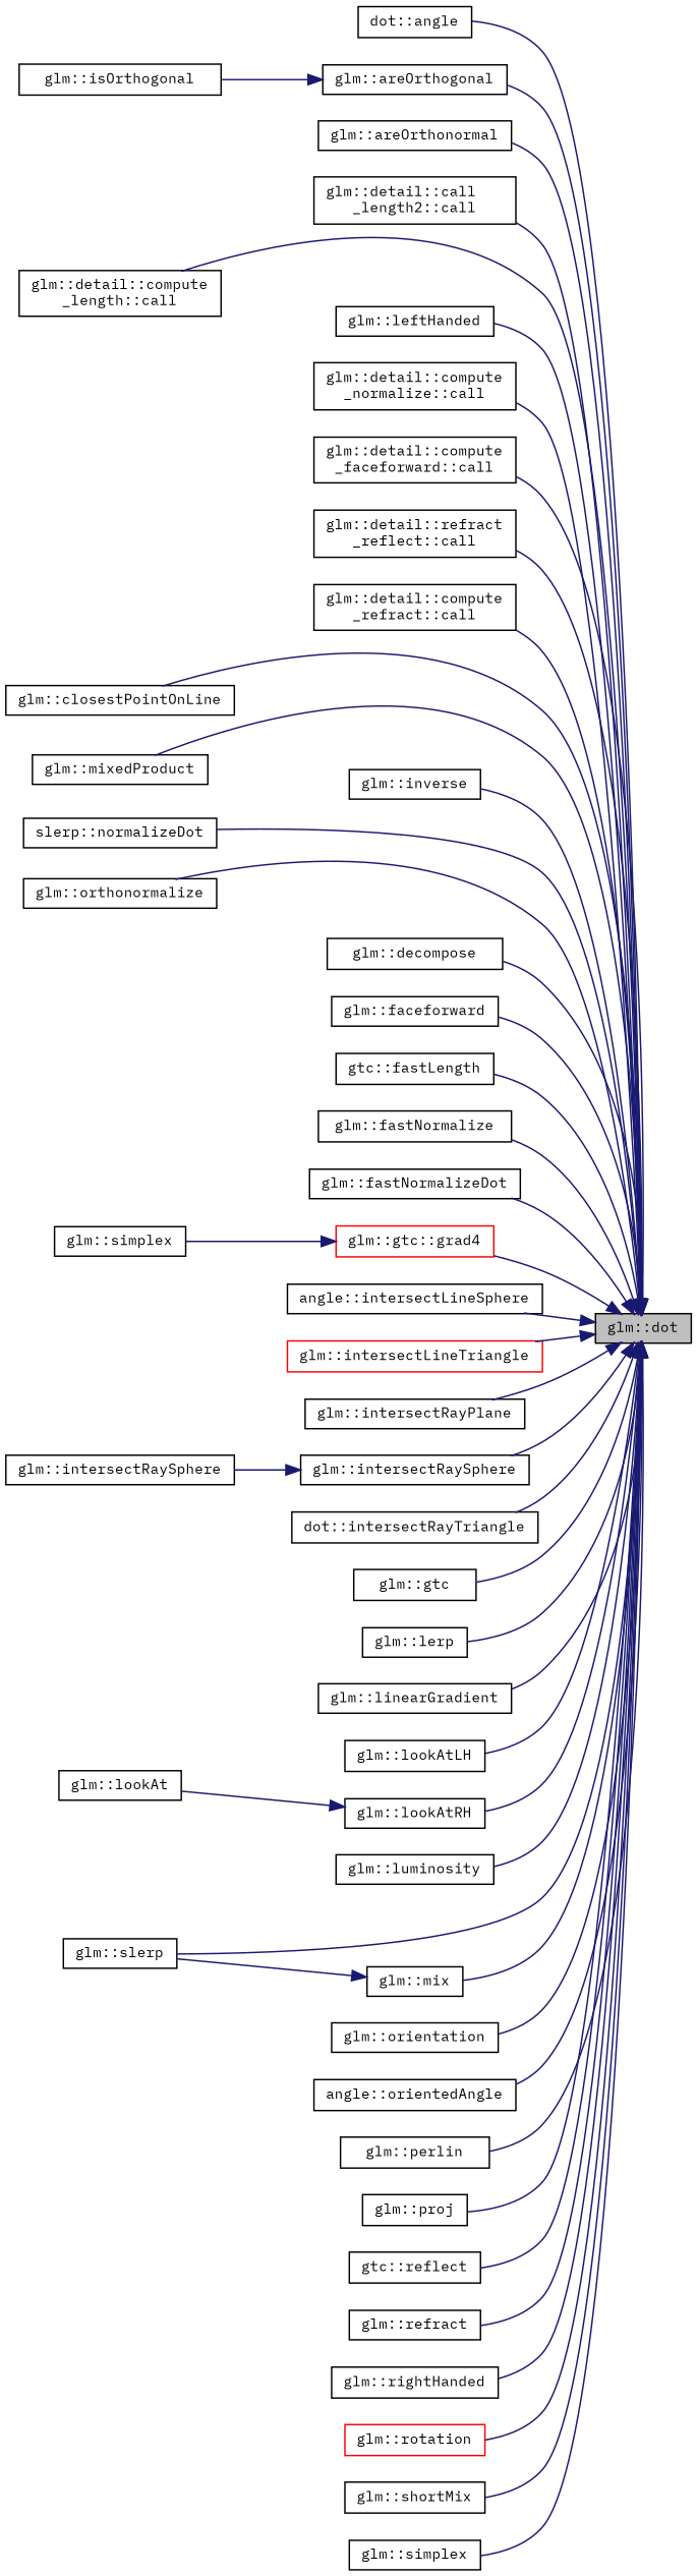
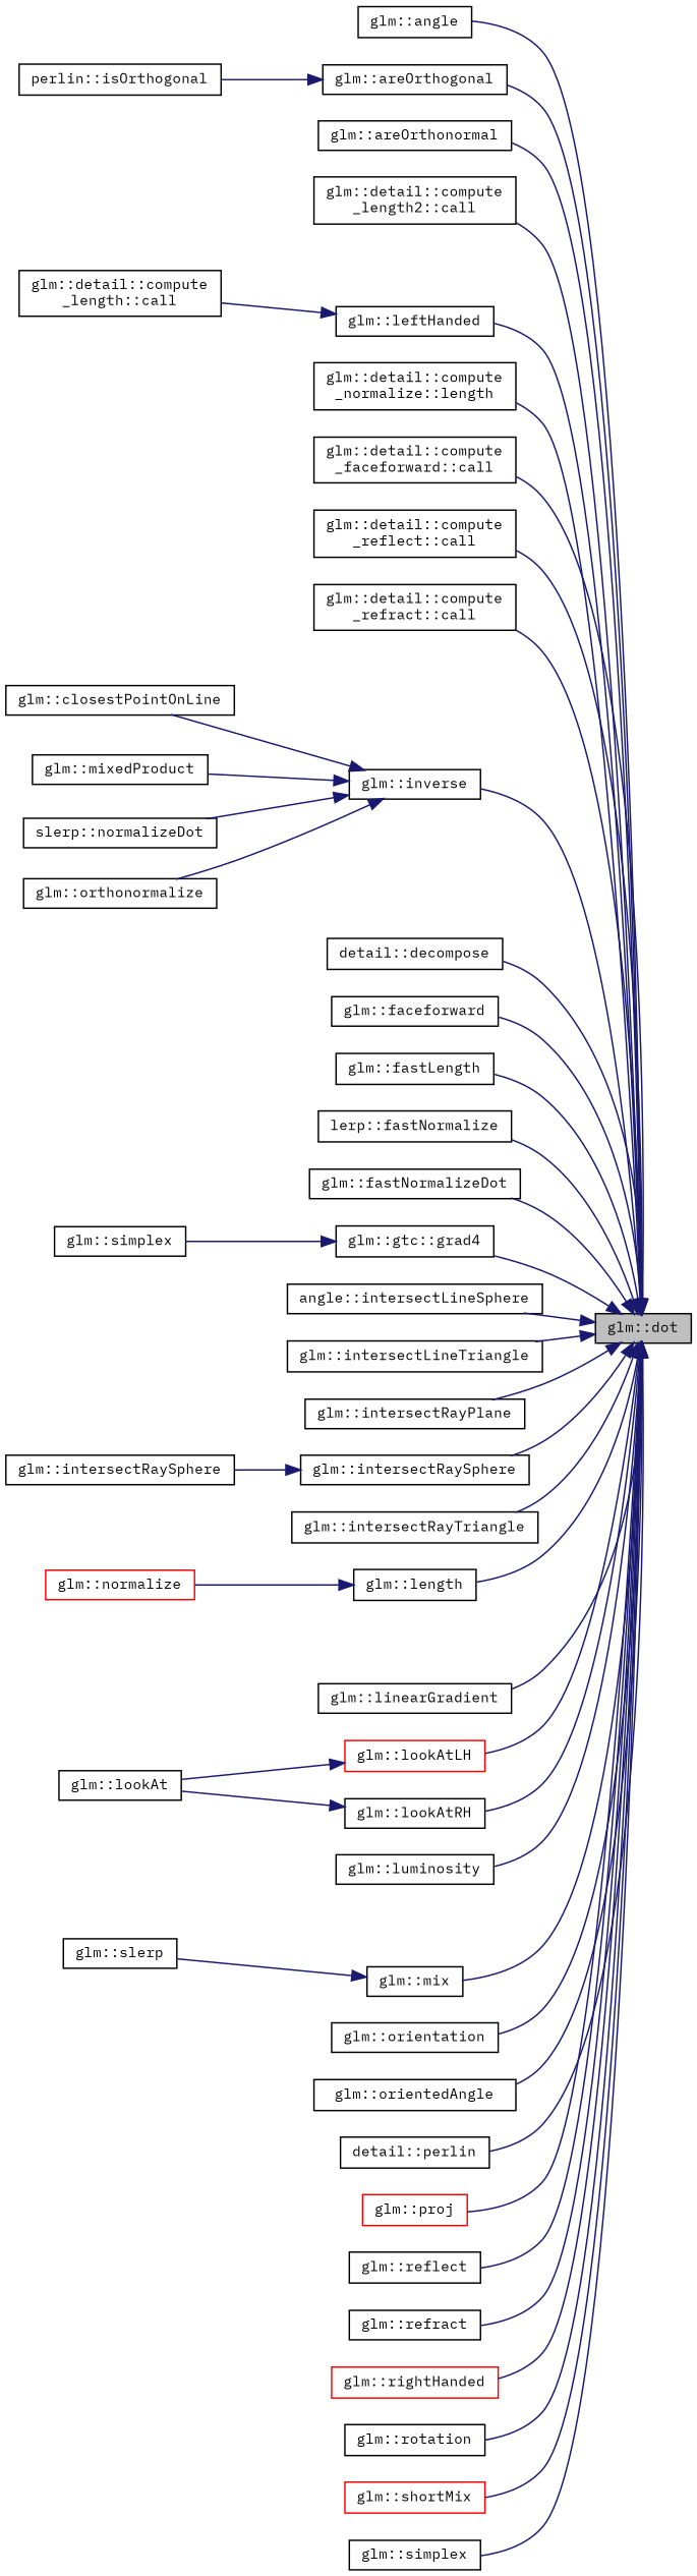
  digraph {
    fontname="IBM Plex Mono"
    rankdir=RL
    node [color=black fillcolor=white fontname="IBM Plex Mono" fontsize=10 shape=record style=filled]
    edge [color=midnightblue dir=back fontname="IBM Plex Mono" fontsize=10 labelfontname=Helvetica labelfontsize=10 style=solid]
    n1 [fillcolor=grey75 fontcolor=black height=0.2 label="glm::dot" width=0.4]
-   n2 [height=0.2 label="dot::angle" width=0.4]
+   n2 [height=0.2 label="glm::angle" width=0.4]
    n3 [height=0.2 label="glm::areOrthogonal" width=0.4]
    n4 [height=0.2 label="glm::areOrthonormal" width=0.4]
-   n5 [height=0.2 label="glm::detail::call\l_length2::call" width=0.4]
+   n5 [height=0.2 label="glm::detail::compute\l_length2::call" width=0.4]
    n6 [height=0.2 label="glm::detail::compute\l_length::call" width=0.4]
-   n7 [height=0.2 label="glm::detail::compute\l_normalize::call" width=0.4]
+   n7 [height=0.2 label="glm::detail::compute\l_normalize::length" width=0.4]
    n8 [height=0.2 label="glm::detail::compute\l_faceforward::call" width=0.4]
-   n9 [height=0.2 label="glm::detail::refract\l_reflect::call" width=0.4]
+   n9 [height=0.2 label="glm::detail::compute\l_reflect::call" width=0.4]
    n10 [height=0.2 label="glm::detail::compute\l_refract::call" width=0.4]
    n11 [height=0.2 label="glm::closestPointOnLine" width=0.4]
-   n12 [height=0.2 label="glm::decompose" width=0.4]
+   n12 [height=0.2 label="detail::decompose" width=0.4]
    n13 [height=0.2 label="glm::faceforward" width=0.4]
-   n14 [height=0.2 label="gtc::fastLength" width=0.4]
-   n15 [height=0.2 label="glm::fastNormalize" width=0.4]
+   n14 [height=0.2 label="glm::fastLength" width=0.4]
+   n15 [height=0.2 label="lerp::fastNormalize" width=0.4]
    n16 [height=0.2 label="glm::fastNormalizeDot" width=0.4]
-   n17 [color=red height=0.2 label="glm::gtc::grad4" width=0.4]
+   n17 [height=0.2 label="glm::gtc::grad4" width=0.4]
    n18 [height=0.2 label="angle::intersectLineSphere" width=0.4]
-   n19 [color=red height=0.2 label="glm::intersectLineTriangle" width=0.4]
+   n19 [height=0.2 label="glm::intersectLineTriangle" width=0.4]
    n20 [height=0.2 label="glm::intersectRayPlane" width=0.4]
    n21 [height=0.2 label="glm::intersectRaySphere" width=0.4]
-   n22 [height=0.2 label="dot::intersectRayTriangle" width=0.4]
+   n22 [height=0.2 label="glm::intersectRayTriangle" width=0.4]
    n23 [height=0.2 label="glm::inverse" width=0.4]
    n24 [height=0.2 label="glm::leftHanded" width=0.4]
-   n25 [height=0.2 label="glm::gtc" width=0.4]
-   n26 [height=0.2 label="glm::lerp" width=0.4]
+   n25 [height=0.2 label="glm::length" width=0.4]
    n27 [height=0.2 label="glm::linearGradient" width=0.4]
-   n28 [height=0.2 label="glm::lookAtLH" width=0.4]
+   n28 [color=red height=0.2 label="glm::lookAtLH" width=0.4]
    n29 [height=0.2 label="glm::lookAtRH" width=0.4]
    n30 [height=0.2 label="glm::luminosity" width=0.4]
    n31 [height=0.2 label="glm::mix" width=0.4]
    n32 [height=0.2 label="glm::slerp" width=0.4]
    n33 [height=0.2 label="glm::mixedProduct" width=0.4]
    n34 [height=0.2 label="slerp::normalizeDot" width=0.4]
    n35 [height=0.2 label="glm::orientation" width=0.4]
-   n36 [height=0.2 label="angle::orientedAngle" width=0.4]
+   n36 [height=0.2 label="glm::orientedAngle" width=0.4]
    n37 [height=0.2 label="glm::orthonormalize" width=0.4]
-   n38 [height=0.2 label="glm::perlin" width=0.4]
-   n39 [height=0.2 label="glm::proj" width=0.4]
-   n40 [height=0.2 label="gtc::reflect" width=0.4]
+   n38 [height=0.2 label="detail::perlin" width=0.4]
+   n39 [color=red height=0.2 label="glm::proj" width=0.4]
+   n40 [height=0.2 label="glm::reflect" width=0.4]
    n41 [height=0.2 label="glm::refract" width=0.4]
-   n42 [height=0.2 label="glm::rightHanded" width=0.4]
-   n43 [color=red height=0.2 label="glm::rotation" width=0.4]
-   n44 [height=0.2 label="glm::shortMix" width=0.4]
+   n42 [color=red height=0.2 label="glm::rightHanded" width=0.4]
+   n43 [height=0.2 label="glm::rotation" width=0.4]
+   n44 [color=red height=0.2 label="glm::shortMix" width=0.4]
    n45 [height=0.2 label="glm::simplex" width=0.4]
-   n46 [height=0.2 label="glm::isOrthogonal" width=0.4]
+   n46 [height=0.2 label="perlin::isOrthogonal" width=0.4]
    n47 [height=0.2 label="glm::simplex" width=0.4]
    n48 [height=0.2 label="glm::intersectRaySphere" width=0.4]
+   n49 [color=red height=0.2 label="glm::normalize" width=0.4]
    n50 [height=0.2 label="glm::lookAt" width=0.4]
    n1 -> n2
    n1 -> n3
    n1 -> n4
    n1 -> n5
-   n1 -> n6
+   n24 -> n6
    n1 -> n7
    n1 -> n8
    n1 -> n9
    n1 -> n10
-   n1 -> n11
+   n23 -> n11
    n1 -> n12
    n1 -> n13
    n1 -> n14
    n1 -> n15
    n1 -> n16
    n1 -> n17
    n1 -> n18
    n1 -> n19
    n1 -> n20
    n1 -> n21
    n1 -> n22
    n1 -> n23
    n1 -> n24
    n1 -> n25
-   n1 -> n26
    n1 -> n27
    n1 -> n28
    n1 -> n29
    n1 -> n30
    n1 -> n31
-   n1 -> n32
-   n1 -> n33
-   n1 -> n34
+   n23 -> n33
+   n23 -> n34
    n1 -> n35
    n1 -> n36
-   n1 -> n37
+   n23 -> n37
    n1 -> n38
    n1 -> n39
    n1 -> n40
    n1 -> n41
    n1 -> n42
    n1 -> n43
    n1 -> n44
    n1 -> n45
    n3 -> n46
    n17 -> n47
    n21 -> n48
+   n25 -> n49
+   n28 -> n50
    n29 -> n50
    n31 -> n32
  }
